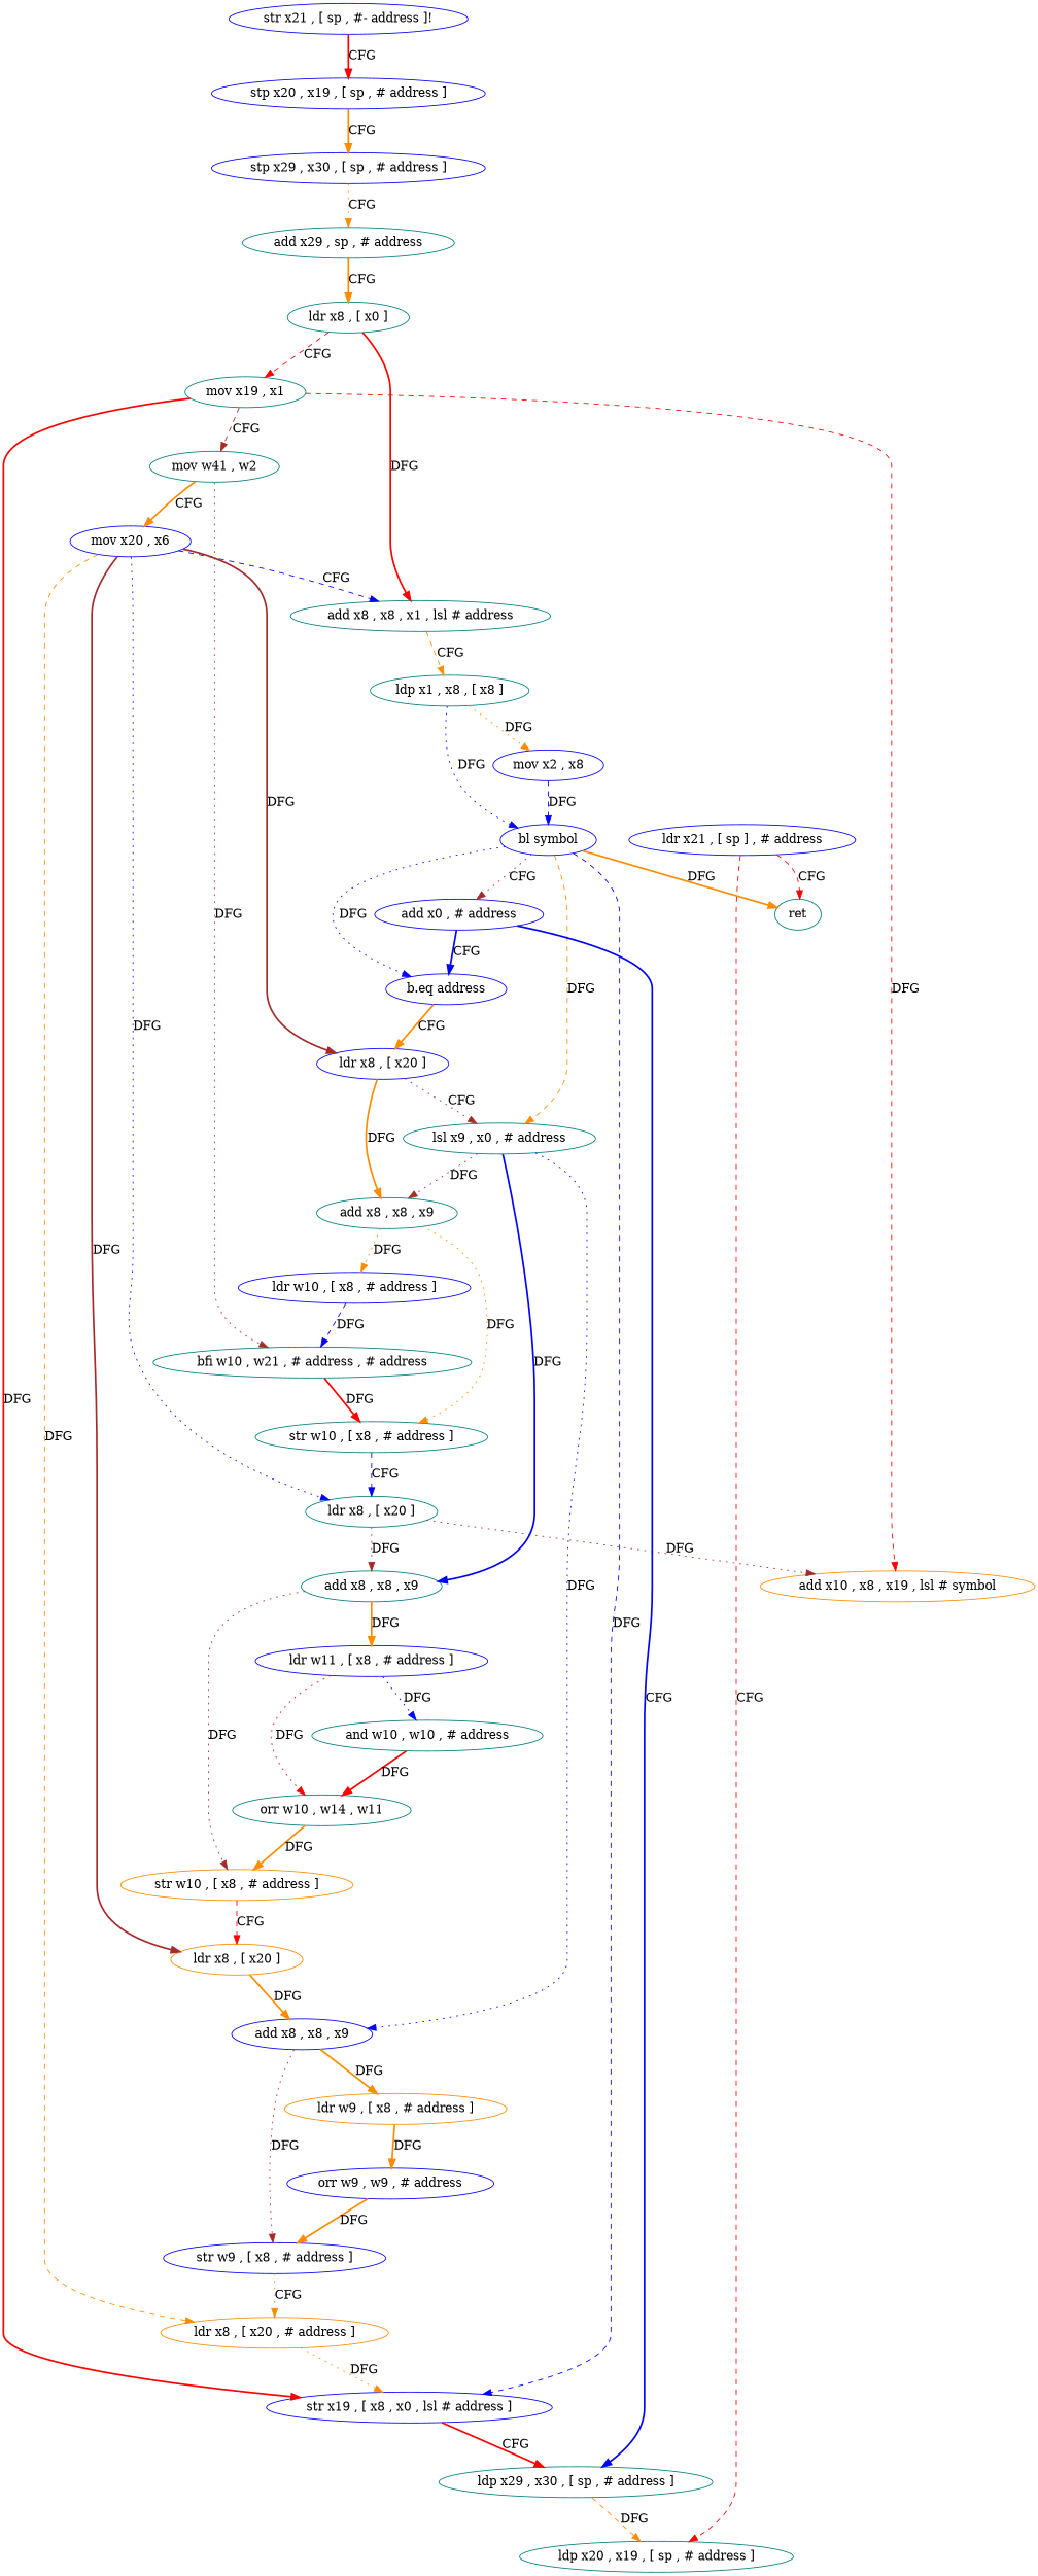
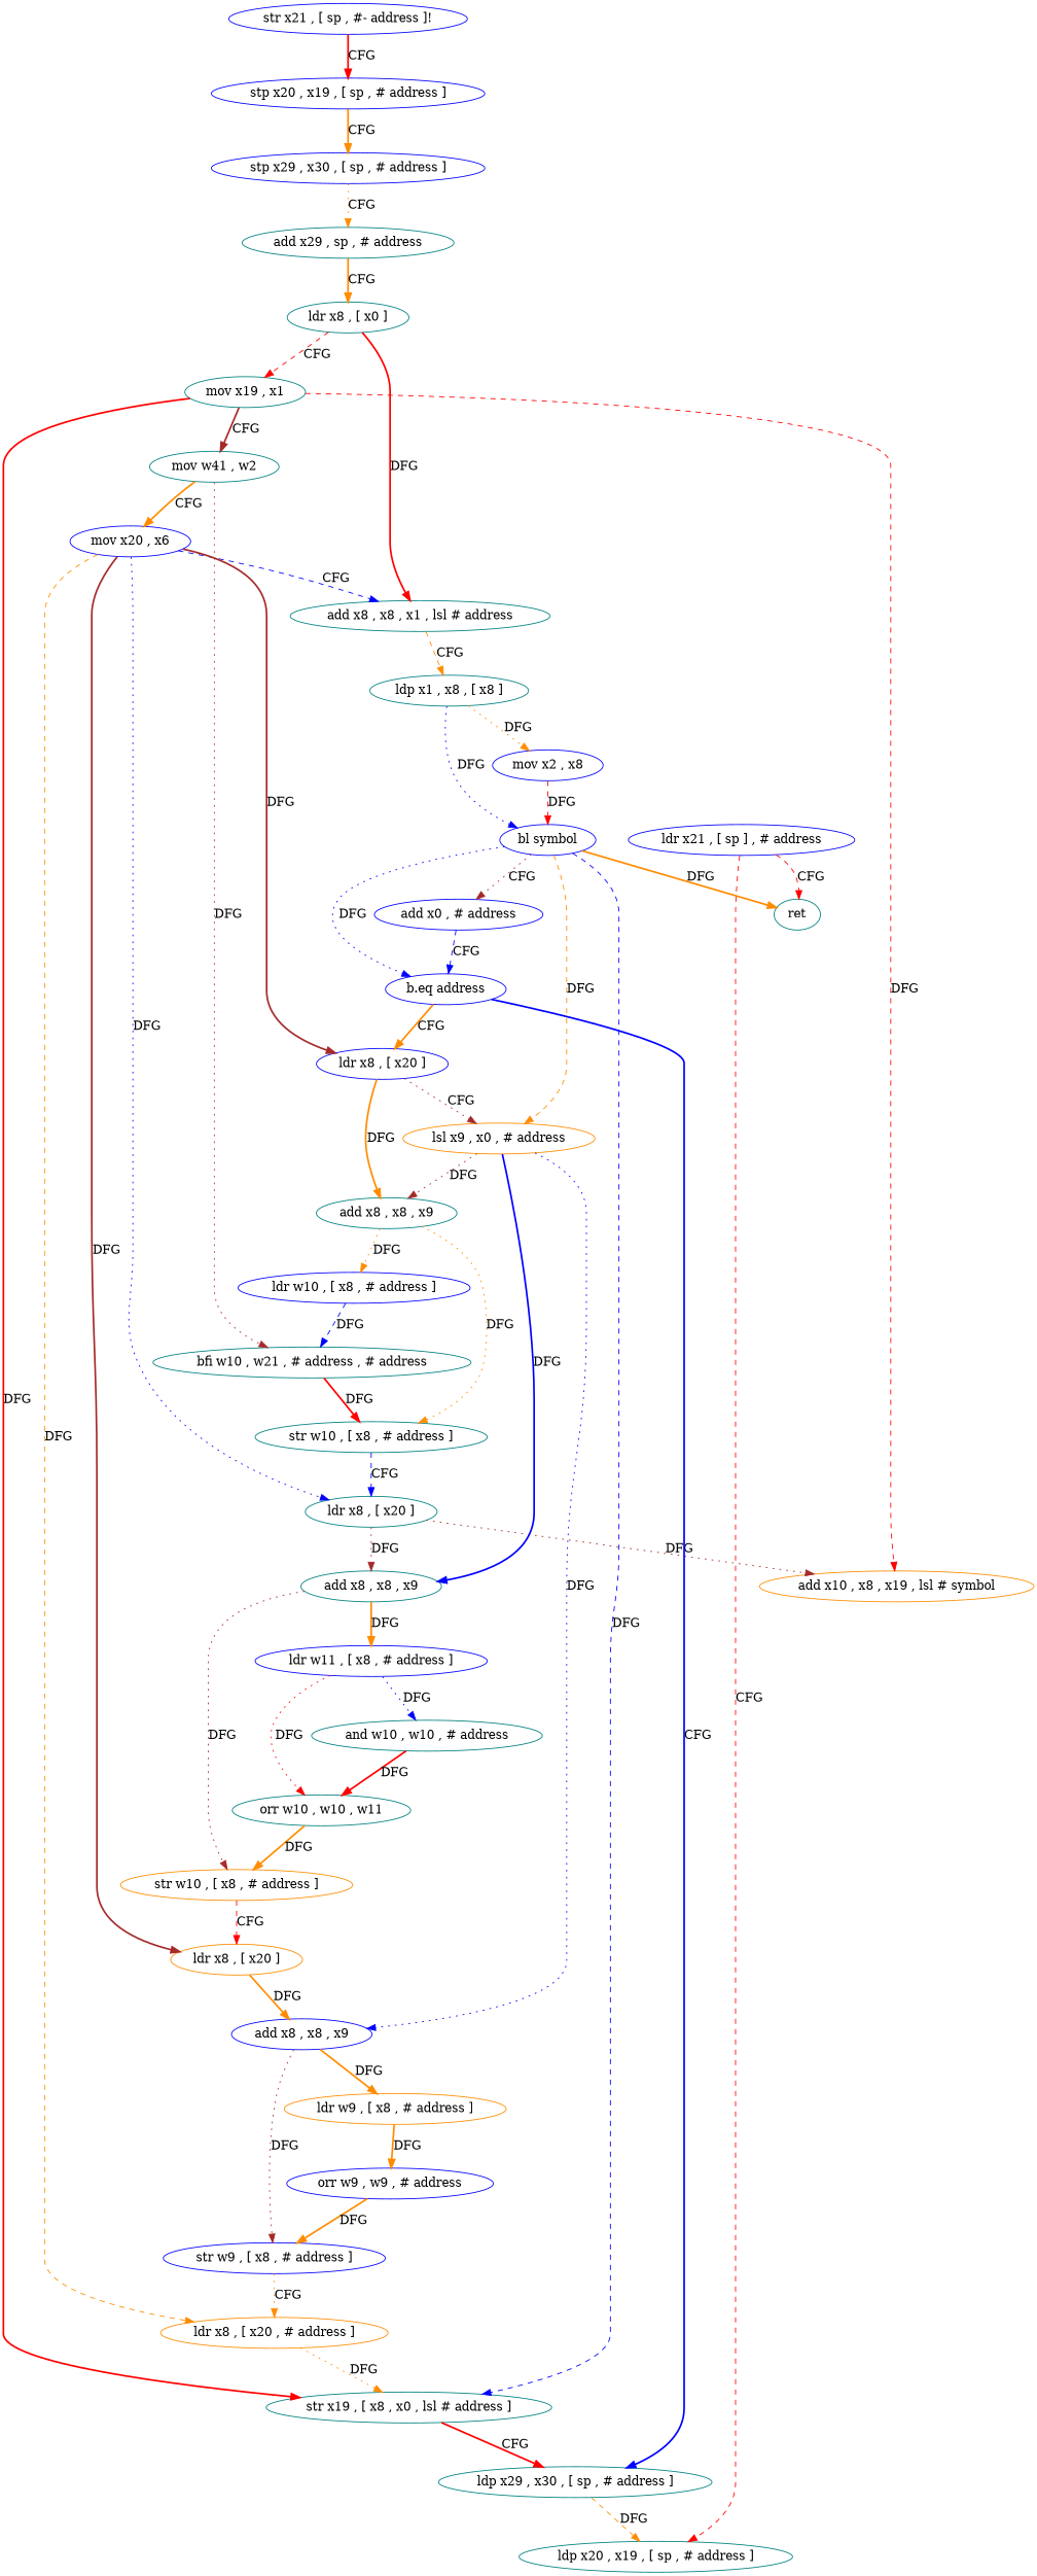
  digraph {
    node [color=teal]
    edge [color=darkorange style=bold]
    n1 [color=blue label="str x21 , [ sp , #- address ]!"]
    n2 [color=blue label="stp x20 , x19 , [ sp , # address ]"]
    n3 [color=blue label="stp x29 , x30 , [ sp , # address ]"]
    n4 [label="add x29 , sp , # address"]
    n5 [label="ldr x8 , [ x0 ]"]
    n6 [label="mov x19 , x1"]
    n7 [label="add x8 , x8 , x1 , lsl # address"]
    n8 [label="mov w41 , w2"]
    n9 [color=darkorange label="add x10 , x8 , x19 , lsl # symbol"]
-   n10 [color=blue label="str x19 , [ x8 , x0 , lsl # address ]"]
+   n10 [label="str x19 , [ x8 , x0 , lsl # address ]"]
    n11 [label="ldp x1 , x8 , [ x8 ]"]
    n12 [color=blue label="mov x20 , x6"]
    n13 [label="bfi w10 , w21 , # address , # address"]
    n14 [label="ldp x29 , x30 , [ sp , # address ]"]
    n15 [color=blue label="ldr x8 , [ x20 ]"]
    n16 [label="ldr x8 , [ x20 ]"]
    n17 [color=darkorange label="ldr x8 , [ x20 ]"]
    n18 [color=darkorange label="ldr x8 , [ x20 , # address ]"]
    n19 [label="str w10 , [ x8 , # address ]"]
-   n20 [label="lsl x9 , x0 , # address"]
+   n20 [color=darkorange label="lsl x9 , x0 , # address"]
    n21 [label="add x8 , x8 , x9"]
    n22 [label="add x8 , x8 , x9"]
    n23 [color=blue label="add x8 , x8 , x9"]
    n24 [color=blue label="mov x2 , x8"]
    n25 [color=blue label="bl symbol"]
    n26 [color=blue label="add x0 , # address"]
    n27 [color=blue label="b.eq address"]
    n28 [label=ret]
    n29 [label="ldp x20 , x19 , [ sp , # address ]"]
    n30 [color=blue label="ldr w10 , [ x8 , # address ]"]
    n31 [color=blue label="ldr x21 , [ sp ] , # address"]
    n32 [color=blue label="ldr w11 , [ x8 , # address ]"]
    n33 [color=darkorange label="str w10 , [ x8 , # address ]"]
    n34 [color=darkorange label="ldr w9 , [ x8 , # address ]"]
    n35 [color=blue label="str w9 , [ x8 , # address ]"]
    n36 [label="and w10 , w10 , # address"]
-   n37 [label="orr w10 , w14 , w11"]
+   n37 [label="orr w10 , w10 , w11"]
    n38 [color=blue label="orr w9 , w9 , # address"]
    n1 -> n2 [color=red label=CFG]
    n2 -> n3 [label=CFG]
    n3 -> n4 [label=CFG style=dotted]
    n4 -> n5 [label=CFG]
    n5 -> n6 [color=red label=CFG style=dashed]
    n5 -> n7 [color=red label=DFG]
-   n6 -> n8 [color=brown label=CFG style=dashed]
+   n6 -> n8 [color=brown label=CFG]
    n6 -> n9 [color=red label=DFG style=dashed]
    n6 -> n10 [color=red label=DFG]
    n7 -> n11 [label=CFG style=dashed]
    n8 -> n12 [label=CFG]
    n8 -> n13 [color=brown label=DFG style=dotted]
    n10 -> n14 [color=red label=CFG]
    n11 -> n24 [label=DFG style=dotted]
    n11 -> n25 [color=blue label=DFG style=dotted]
    n12 -> n7 [color=blue label=CFG style=dashed]
    n12 -> n15 [color=brown label=DFG]
    n12 -> n16 [color=blue label=DFG style=dotted]
    n12 -> n17 [color=brown label=DFG]
    n12 -> n18 [label=DFG style=dashed]
    n13 -> n19 [color=red label=DFG]
    n14 -> n29 [label=DFG style=dashed]
    n15 -> n20 [color=brown label=CFG style=dotted]
    n15 -> n21 [label=DFG]
    n16 -> n9 [color=brown label=DFG style=dotted]
    n16 -> n22 [color=brown label=DFG style=dotted]
    n17 -> n23 [label=DFG]
    n18 -> n10 [label=DFG style=dotted]
    n19 -> n16 [color=blue label=CFG style=dashed]
    n20 -> n21 [color=brown label=DFG style=dotted]
    n20 -> n22 [color=blue label=DFG]
    n20 -> n23 [color=blue label=DFG style=dotted]
    n21 -> n19 [label=DFG style=dotted]
    n21 -> n30 [label=DFG style=dotted]
    n22 -> n32 [label=DFG]
    n22 -> n33 [color=brown label=DFG style=dotted]
    n23 -> n34 [label=DFG]
    n23 -> n35 [color=brown label=DFG style=dotted]
-   n24 -> n25 [color=blue label=DFG style=dashed]
+   n24 -> n25 [color=red label=DFG style=dashed]
    n25 -> n10 [color=blue label=DFG style=dashed]
    n25 -> n20 [label=DFG style=dashed]
    n25 -> n26 [color=brown label=CFG style=dotted]
    n25 -> n27 [color=blue label=DFG style=dotted]
    n25 -> n28 [label=DFG]
-   n26 -> n27 [color=blue label=CFG]
-   n26 -> n14 [color=blue label=CFG]
+   n26 -> n27 [color=blue label=CFG style=dashed]
+   n27 -> n14 [color=blue label=CFG]
    n27 -> n15 [label=CFG]
    n30 -> n13 [color=blue label=DFG style=dashed]
    n31 -> n28 [color=red label=CFG style=dashed]
    n31 -> n29 [color=red label=CFG style=dashed]
    n32 -> n36 [color=blue label=DFG style=dotted]
    n32 -> n37 [color=red label=DFG style=dotted]
    n33 -> n17 [color=red label=CFG style=dashed]
    n34 -> n38 [label=DFG]
    n35 -> n18 [label=CFG style=dotted]
    n36 -> n37 [color=red label=DFG]
    n37 -> n33 [label=DFG]
    n38 -> n35 [label=DFG]
  }
